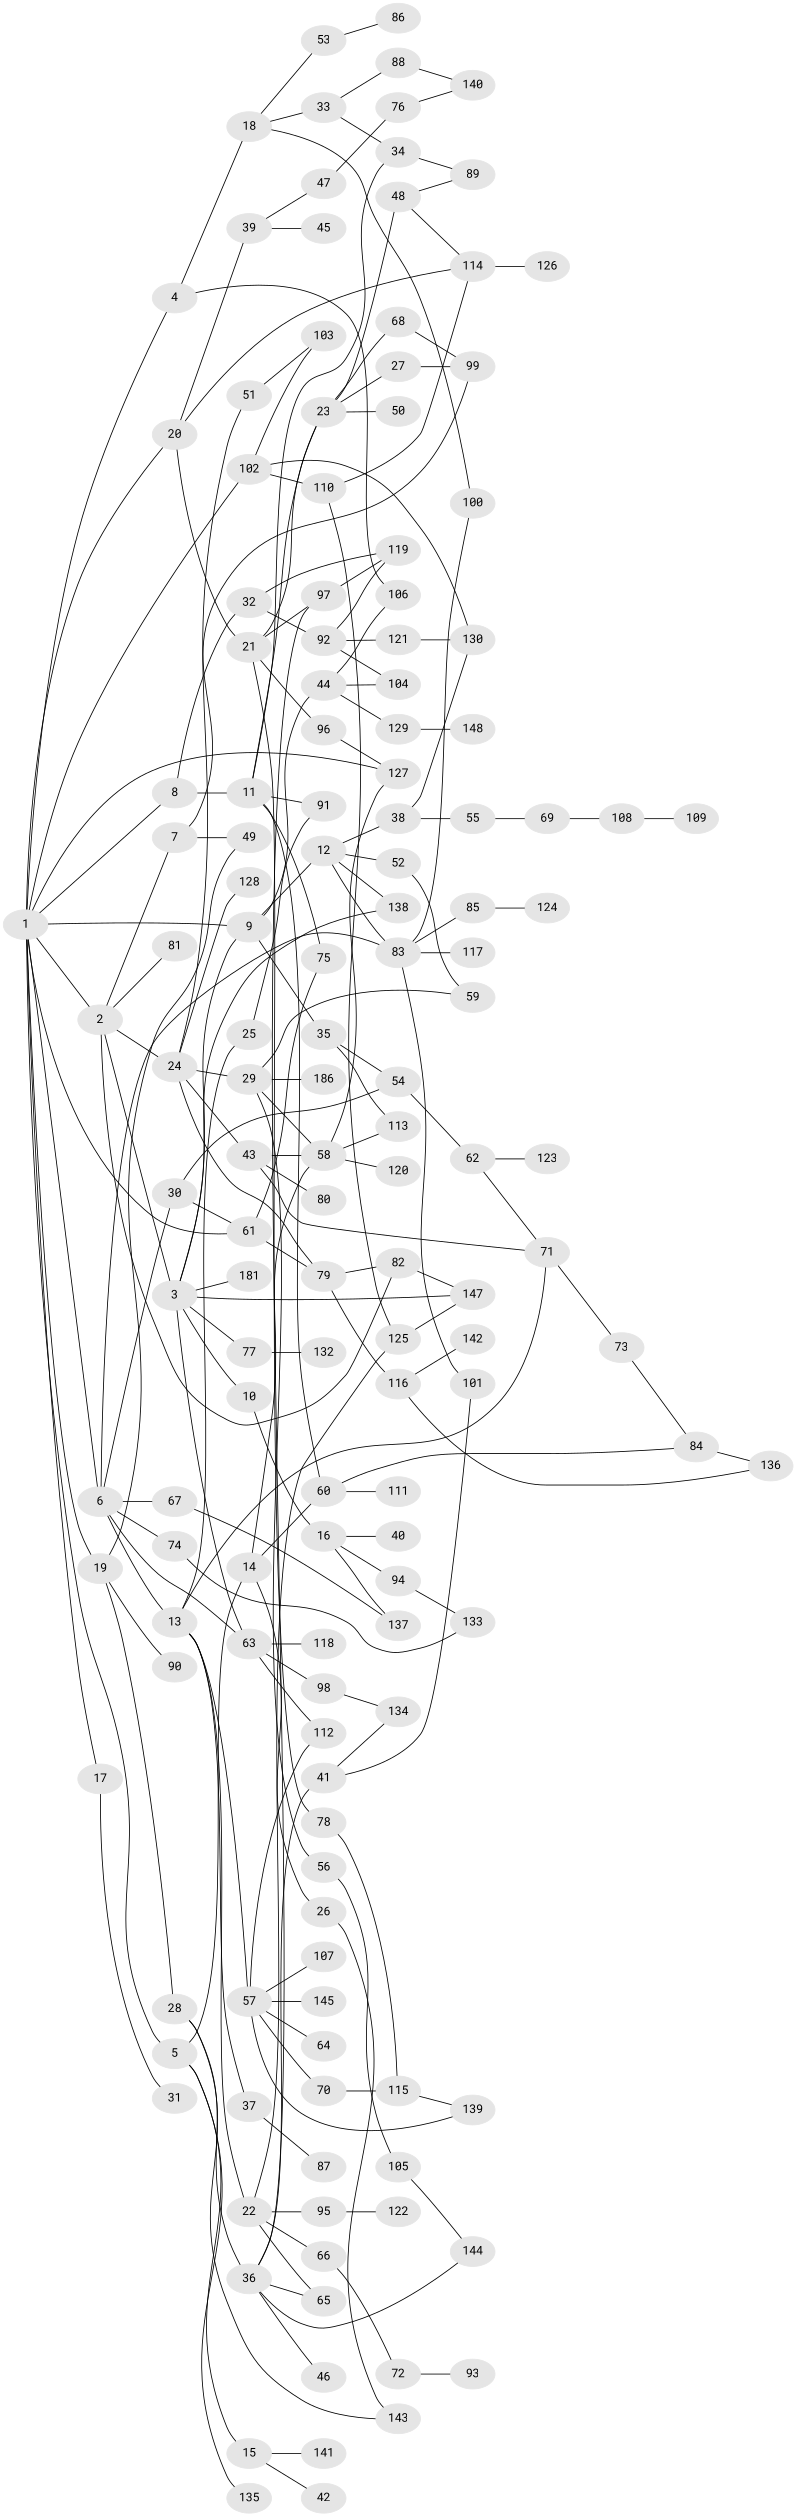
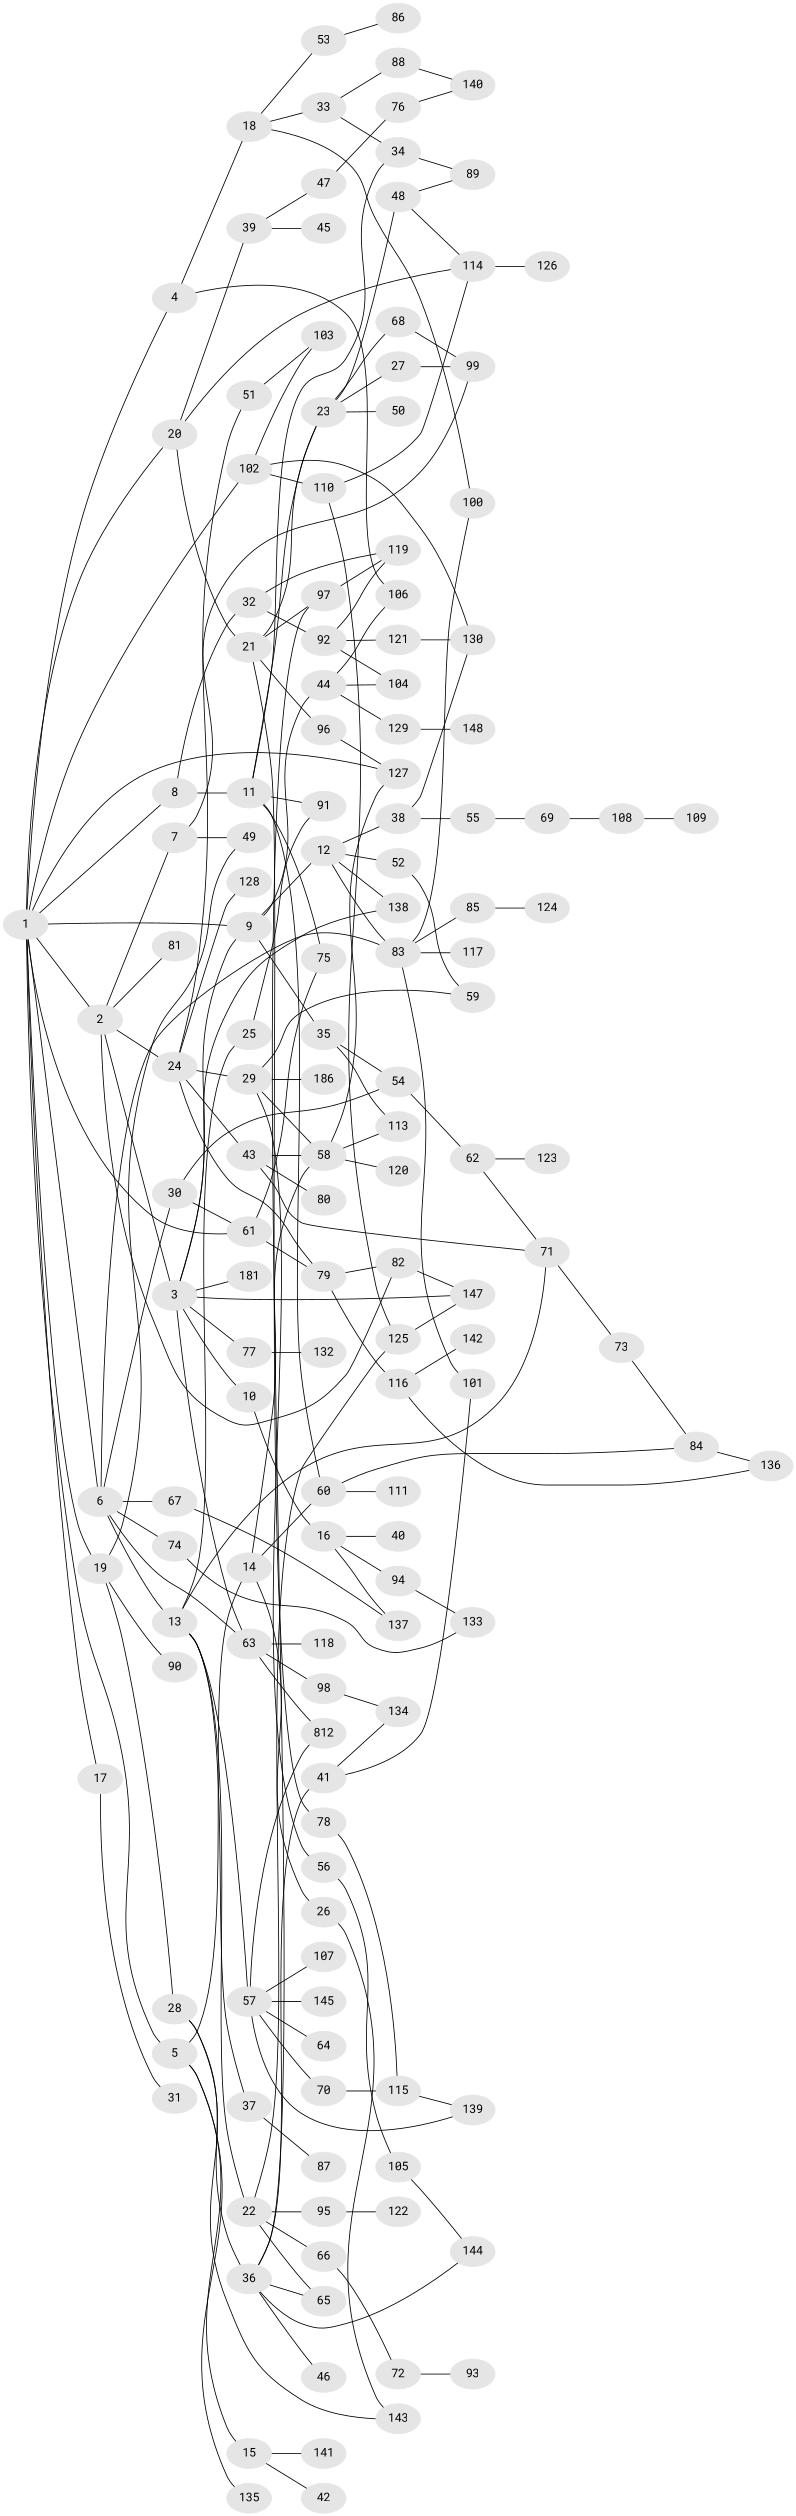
  graph {
    fontname="Roboto Mono"
    rankdir=LR
    node [color=gray90 fontname="Roboto Mono" style=filled]
    edge [fontname="Roboto Mono"]
    1
    2
    4
    5
    6
    8
    9
    17
    19
    20
    61
    102
    127
    3
    7
    24
    81
    82
    18
    106
    14
    15
    135
    63
    13
    30
    67
    74
    83
    11
    32
    12
    35
    44
    31
    49
    28
    90
    21
    39
    114
    75
    79
    130
    103
    110
    10
    77
    n49 [label=181]
    138
    147
    99
    29
    43
    51
    128
    16
-   112
+   112 [label=812]
    98
    118
    132
    33
    53
    100
    60
    26
    58
    42
    141
    22
    25
    37
    57
    71
    54
    137
    133
    101
    85
    117
    23
    34
    91
    92
    119
    38
    52
    113
    104
    129
    40
    94
    27
    48
    50
    68
    89
    84
    111
    55
    59
    65
    66
    95
    125
    87
    64
    70
    107
    139
    145
    73
    143
    120
    88
    86
    36
    78
    96
    97
    45
    47
    126
    115
    72
    122
    56
    n128 [label=186]
    80
    116
    41
    46
    144
    105
    62
    121
    140
    134
    69
    76
    148
    123
    108
    136
    93
    109
    142
    124
    1 -- 2
    1 -- 4
    1 -- 5
    1 -- 6
    1 -- 8
    1 -- 9
    1 -- 17
    1 -- 19
    1 -- 20
    1 -- 61
    1 -- 102
    1 -- 127
    2 -- 3
    2 -- 7
    2 -- 24
    2 -- 81
    2 -- 82
    4 -- 18
    4 -- 106
    5 -- 14
    5 -- 15
    5 -- 135
    6 -- 63
    6 -- 13
    6 -- 30
    6 -- 67
    6 -- 74
    6 -- 83
    8 -- 11
    8 -- 32
    9 -- 12
    9 -- 35
    9 -- 44
    17 -- 31
    19 -- 49
    19 -- 28
    19 -- 90
    20 -- 21
    20 -- 39
    20 -- 114
    61 -- 75
    61 -- 79
    102 -- 130
    102 -- 103
    102 -- 110
    3 -- 9
    3 -- 63
    3 -- 10
    3 -- 77
    3 -- n49
    3 -- 138
    3 -- 147
    7 -- 49
    7 -- 99
    24 -- 79
    24 -- 29
    24 -- 43
    24 -- 51
    24 -- 128
    82 -- 147
    18 -- 33
    18 -- 53
    18 -- 100
    14 -- 60
    14 -- 26
    14 -- 58
    15 -- 42
    15 -- 141
    63 -- 112
    63 -- 98
    63 -- 118
    13 -- 22
    13 -- 25
    13 -- 37
    13 -- 57
    13 -- 71
    30 -- 61
    30 -- 54
    67 -- 137
    74 -- 133
    83 -- 100
    83 -- 101
    83 -- 85
    83 -- 117
    11 -- 75
    11 -- 60
    11 -- 23
    11 -- 34
    11 -- 91
    32 -- 92
    32 -- 119
    12 -- 83
    12 -- 138
    12 -- 38
    12 -- 52
    35 -- 54
    35 -- 113
    44 -- 106
    44 -- 104
    44 -- 129
    28 -- 143
    28 -- 36
    21 -- 23
    21 -- 78
    21 -- 96
    21 -- 97
    39 -- 45
    39 -- 47
    114 -- 126
    79 -- 82
    79 -- 116
    110 -- 114
    110 -- 125
    10 -- 16
    77 -- 132
    29 -- 58
    29 -- 59
    29 -- 56
    29 -- n128
    43 -- 58
    43 -- 71
    43 -- 80
    51 -- 103
    16 -- 137
    16 -- 40
    16 -- 94
    98 -- 134
    33 -- 34
    33 -- 88
    53 -- 86
    60 -- 84
    60 -- 111
    26 -- 143
    58 -- 127
    58 -- 113
    58 -- 120
    22 -- 65
    22 -- 66
    22 -- 95
    22 -- 125
    25 -- 91
    37 -- 87
    57 -- 112
    57 -- 64
    57 -- 70
    57 -- 107
    57 -- 139
    57 -- 145
    71 -- 73
    54 -- 62
    85 -- 124
    23 -- 27
    23 -- 48
    23 -- 50
    23 -- 68
    34 -- 89
    92 -- 119
    92 -- 104
    92 -- 121
    38 -- 130
    38 -- 55
    52 -- 59
    129 -- 148
    94 -- 133
    27 -- 99
    48 -- 114
    48 -- 89
    68 -- 99
    84 -- 136
    55 -- 69
    66 -- 72
    95 -- 122
    125 -- 147
    70 -- 115
    73 -- 84
    88 -- 140
    36 -- 65
    36 -- 97
    36 -- 41
    36 -- 46
    36 -- 144
    78 -- 115
    96 -- 127
    97 -- 119
    47 -- 76
    115 -- 139
    72 -- 93
    56 -- 105
    116 -- 136
    116 -- 142
    41 -- 101
    41 -- 134
    105 -- 144
    62 -- 71
    62 -- 123
    121 -- 130
    69 -- 108
    76 -- 140
    108 -- 109
  }
